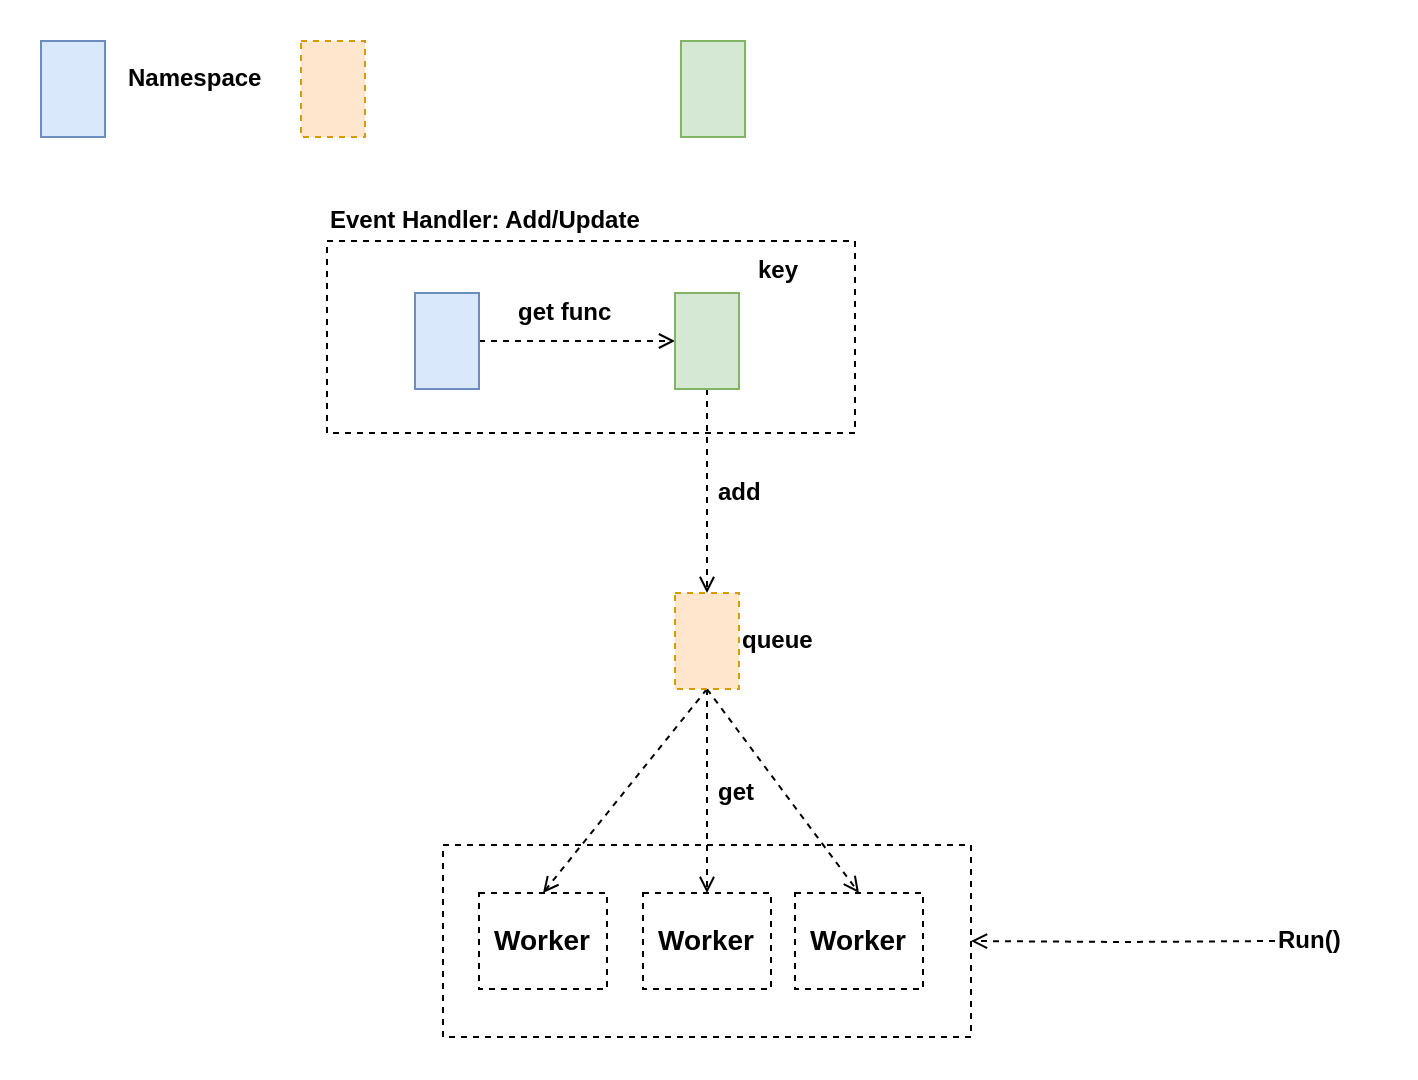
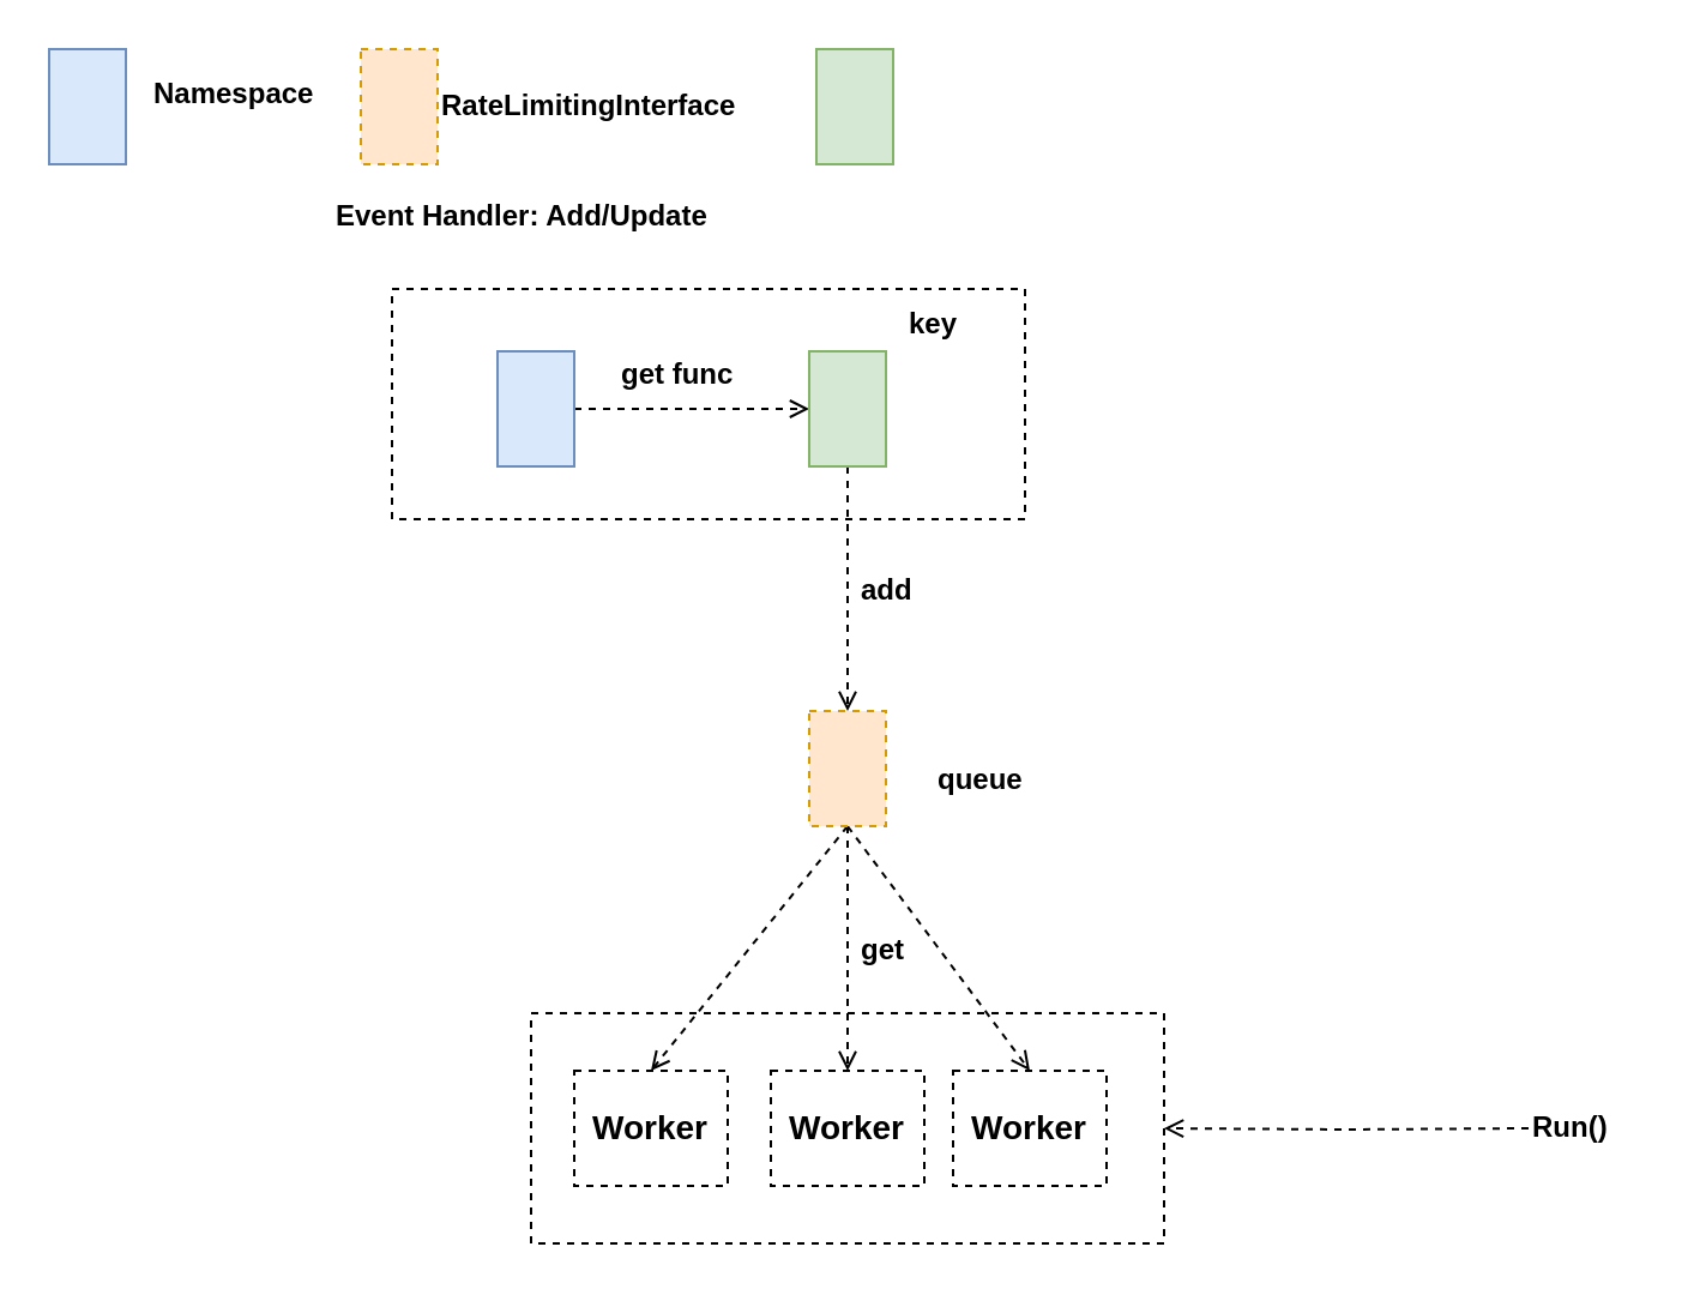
  <mxCell id="0" />
  <mxCell id="1" parent="0" />
  <mxCell id="2" style="edgeStyle=orthogonalEdgeStyle;rounded=0;orthogonalLoop=1;jettySize=auto;html=1;dashed=1;endArrow=open;endFill=0;fontSize=14;entryX=1;entryY=0.5;entryDx=0;entryDy=0;" edge="1" parent="1" target="3"><mxGeometry relative="1" as="geometry"><mxPoint x="617" y="470" as="targetPoint" /><mxPoint x="637" y="470" as="sourcePoint" /></mxGeometry></mxCell>
  <mxCell id="3" value="" style="rounded=0;whiteSpace=wrap;html=1;fontSize=12;align=left;fillColor=none;dashed=1;" vertex="1" parent="1"><mxGeometry x="221" y="422" width="264" height="96" as="geometry" /></mxCell>
  <mxCell id="4" value="" style="rounded=0;whiteSpace=wrap;html=1;fontSize=12;align=left;fillColor=none;dashed=1;" vertex="1" parent="1"><mxGeometry x="163" y="120" width="264" height="96" as="geometry" /></mxCell>
  <mxCell id="5" value="" style="rounded=0;whiteSpace=wrap;html=1;fontSize=16;dashed=1;fillColor=#ffe6cc;strokeColor=#d79b00;" vertex="1" parent="1"><mxGeometry x="150" y="20" width="32" height="48" as="geometry" /></mxCell>
  <mxCell id="6" value="" style="rounded=0;whiteSpace=wrap;html=1;fontSize=16;fillColor=#dae8fc;strokeColor=#6c8ebf;" vertex="1" parent="1"><mxGeometry x="20" y="20" width="32" height="48" as="geometry" /></mxCell>
  <mxCell id="7" value="Namespace" style="text;html=1;align=left;verticalAlign=middle;resizable=0;points=[];autosize=1;fontSize=12;fontStyle=1" vertex="1" parent="1"><mxGeometry x="62" y="29" width="80" height="20" as="geometry" /></mxCell>
+ <mxCell id="8" value="RateLimitingInterface" style="text;html=1;align=left;verticalAlign=middle;resizable=0;points=[];autosize=1;fontSize=12;fontStyle=1" vertex="1" parent="1"><mxGeometry x="182" y="34" width="140" height="20" as="geometry" /></mxCell>
  <mxCell id="9" style="rounded=0;orthogonalLoop=1;jettySize=auto;html=1;exitX=0.5;exitY=1;exitDx=0;exitDy=0;entryX=0.5;entryY=0;entryDx=0;entryDy=0;dashed=1;endArrow=open;endFill=0;fontSize=12;" edge="1" parent="1" source="12" target="23"><mxGeometry relative="1" as="geometry" /></mxCell>
  <mxCell id="10" style="edgeStyle=none;rounded=0;orthogonalLoop=1;jettySize=auto;html=1;exitX=0.5;exitY=1;exitDx=0;exitDy=0;entryX=0.5;entryY=0;entryDx=0;entryDy=0;dashed=1;endArrow=open;endFill=0;fontSize=12;" edge="1" parent="1" source="12" target="22"><mxGeometry relative="1" as="geometry" /></mxCell>
  <mxCell id="11" style="edgeStyle=none;rounded=0;orthogonalLoop=1;jettySize=auto;html=1;exitX=0.5;exitY=1;exitDx=0;exitDy=0;entryX=0.5;entryY=0;entryDx=0;entryDy=0;dashed=1;endArrow=open;endFill=0;fontSize=12;" edge="1" parent="1" source="12" target="24"><mxGeometry relative="1" as="geometry" /></mxCell>
  <mxCell id="12" value="" style="rounded=0;whiteSpace=wrap;html=1;fontSize=16;dashed=1;fillColor=#ffe6cc;strokeColor=#d79b00;" vertex="1" parent="1"><mxGeometry x="337" y="296" width="32" height="48" as="geometry" /></mxCell>
- <mxCell id="13" value="queue" style="text;html=1;align=left;verticalAlign=middle;resizable=0;points=[];autosize=1;fontSize=12;fontStyle=1" vertex="1" parent="1"><mxGeometry x="369" y="310" width="50" height="20" as="geometry" /></mxCell>
+ <mxCell id="13" value="queue" style="text;html=1;align=left;verticalAlign=middle;resizable=0;points=[];autosize=1;fontSize=12;fontStyle=1" vertex="1" parent="1"><mxGeometry x="389" y="315" width="50" height="20" as="geometry" /></mxCell>
  <mxCell id="14" value="" style="rounded=0;whiteSpace=wrap;html=1;fontSize=16;fillColor=#d5e8d4;strokeColor=#82b366;" vertex="1" parent="1"><mxGeometry x="340" y="20" width="32" height="48" as="geometry" /></mxCell>
  <mxCell id="15" style="edgeStyle=orthogonalEdgeStyle;rounded=0;orthogonalLoop=1;jettySize=auto;html=1;exitX=1;exitY=0.5;exitDx=0;exitDy=0;fontSize=12;dashed=1;endArrow=open;endFill=0;" edge="1" parent="1" source="16" target="18"><mxGeometry relative="1" as="geometry" /></mxCell>
  <mxCell id="16" value="" style="rounded=0;whiteSpace=wrap;html=1;fontSize=16;fillColor=#dae8fc;strokeColor=#6c8ebf;" vertex="1" parent="1"><mxGeometry x="207" y="146" width="32" height="48" as="geometry" /></mxCell>
  <mxCell id="17" style="edgeStyle=orthogonalEdgeStyle;rounded=0;orthogonalLoop=1;jettySize=auto;html=1;exitX=0.5;exitY=1;exitDx=0;exitDy=0;entryX=0.5;entryY=0;entryDx=0;entryDy=0;dashed=1;endArrow=open;endFill=0;fontSize=12;" edge="1" parent="1" source="18" target="12"><mxGeometry relative="1" as="geometry" /></mxCell>
  <mxCell id="18" value="" style="rounded=0;whiteSpace=wrap;html=1;fontSize=16;fillColor=#d5e8d4;strokeColor=#82b366;" vertex="1" parent="1"><mxGeometry x="337" y="146" width="32" height="48" as="geometry" /></mxCell>
  <mxCell id="19" value="get func" style="text;html=1;align=left;verticalAlign=middle;resizable=0;points=[];autosize=1;fontSize=12;fontStyle=1" vertex="1" parent="1"><mxGeometry x="257" y="146" width="60" height="20" as="geometry" /></mxCell>
  <mxCell id="20" value="key" style="text;html=1;align=left;verticalAlign=middle;resizable=0;points=[];autosize=1;fontSize=12;fontStyle=1" vertex="1" parent="1"><mxGeometry x="377" y="125" width="40" height="20" as="geometry" /></mxCell>
- <mxCell id="21" value="Event Handler: Add/Update" style="text;html=1;align=left;verticalAlign=middle;resizable=0;points=[];autosize=1;fontSize=12;fontStyle=1" vertex="1" parent="1"><mxGeometry x="163" y="100" width="170" height="20" as="geometry" /></mxCell>
+ <mxCell id="21" value="Event Handler: Add/Update" style="text;html=1;align=left;verticalAlign=middle;resizable=0;points=[];autosize=1;fontSize=12;fontStyle=1" vertex="1" parent="1"><mxGeometry x="138" y="80" width="170" height="20" as="geometry" /></mxCell>
  <mxCell id="22" value="Worker" style="rounded=0;whiteSpace=wrap;html=1;fontSize=14;align=center;fillColor=none;dashed=1;fontStyle=1" vertex="1" parent="1"><mxGeometry x="239" y="446" width="64" height="48" as="geometry" /></mxCell>
  <mxCell id="23" value="Worker" style="rounded=0;whiteSpace=wrap;html=1;fontSize=14;align=center;fillColor=none;dashed=1;fontStyle=1" vertex="1" parent="1"><mxGeometry x="321" y="446" width="64" height="48" as="geometry" /></mxCell>
  <mxCell id="24" value="Worker" style="rounded=0;whiteSpace=wrap;html=1;fontSize=14;align=center;fillColor=none;dashed=1;fontStyle=1" vertex="1" parent="1"><mxGeometry x="397" y="446" width="64" height="48" as="geometry" /></mxCell>
  <mxCell id="25" value="Run()" style="text;html=1;align=left;verticalAlign=middle;resizable=0;points=[];autosize=1;fontSize=12;fontStyle=1" vertex="1" parent="1"><mxGeometry x="637" y="460" width="50" height="20" as="geometry" /></mxCell>
  <mxCell id="26" value="add" style="text;html=1;align=left;verticalAlign=middle;resizable=0;points=[];autosize=1;fontSize=12;fontStyle=1" vertex="1" parent="1"><mxGeometry x="357" y="236" width="40" height="20" as="geometry" /></mxCell>
  <mxCell id="27" value="get" style="text;html=1;align=left;verticalAlign=middle;resizable=0;points=[];autosize=1;fontSize=12;fontStyle=1" vertex="1" parent="1"><mxGeometry x="357" y="386" width="30" height="20" as="geometry" /></mxCell>
